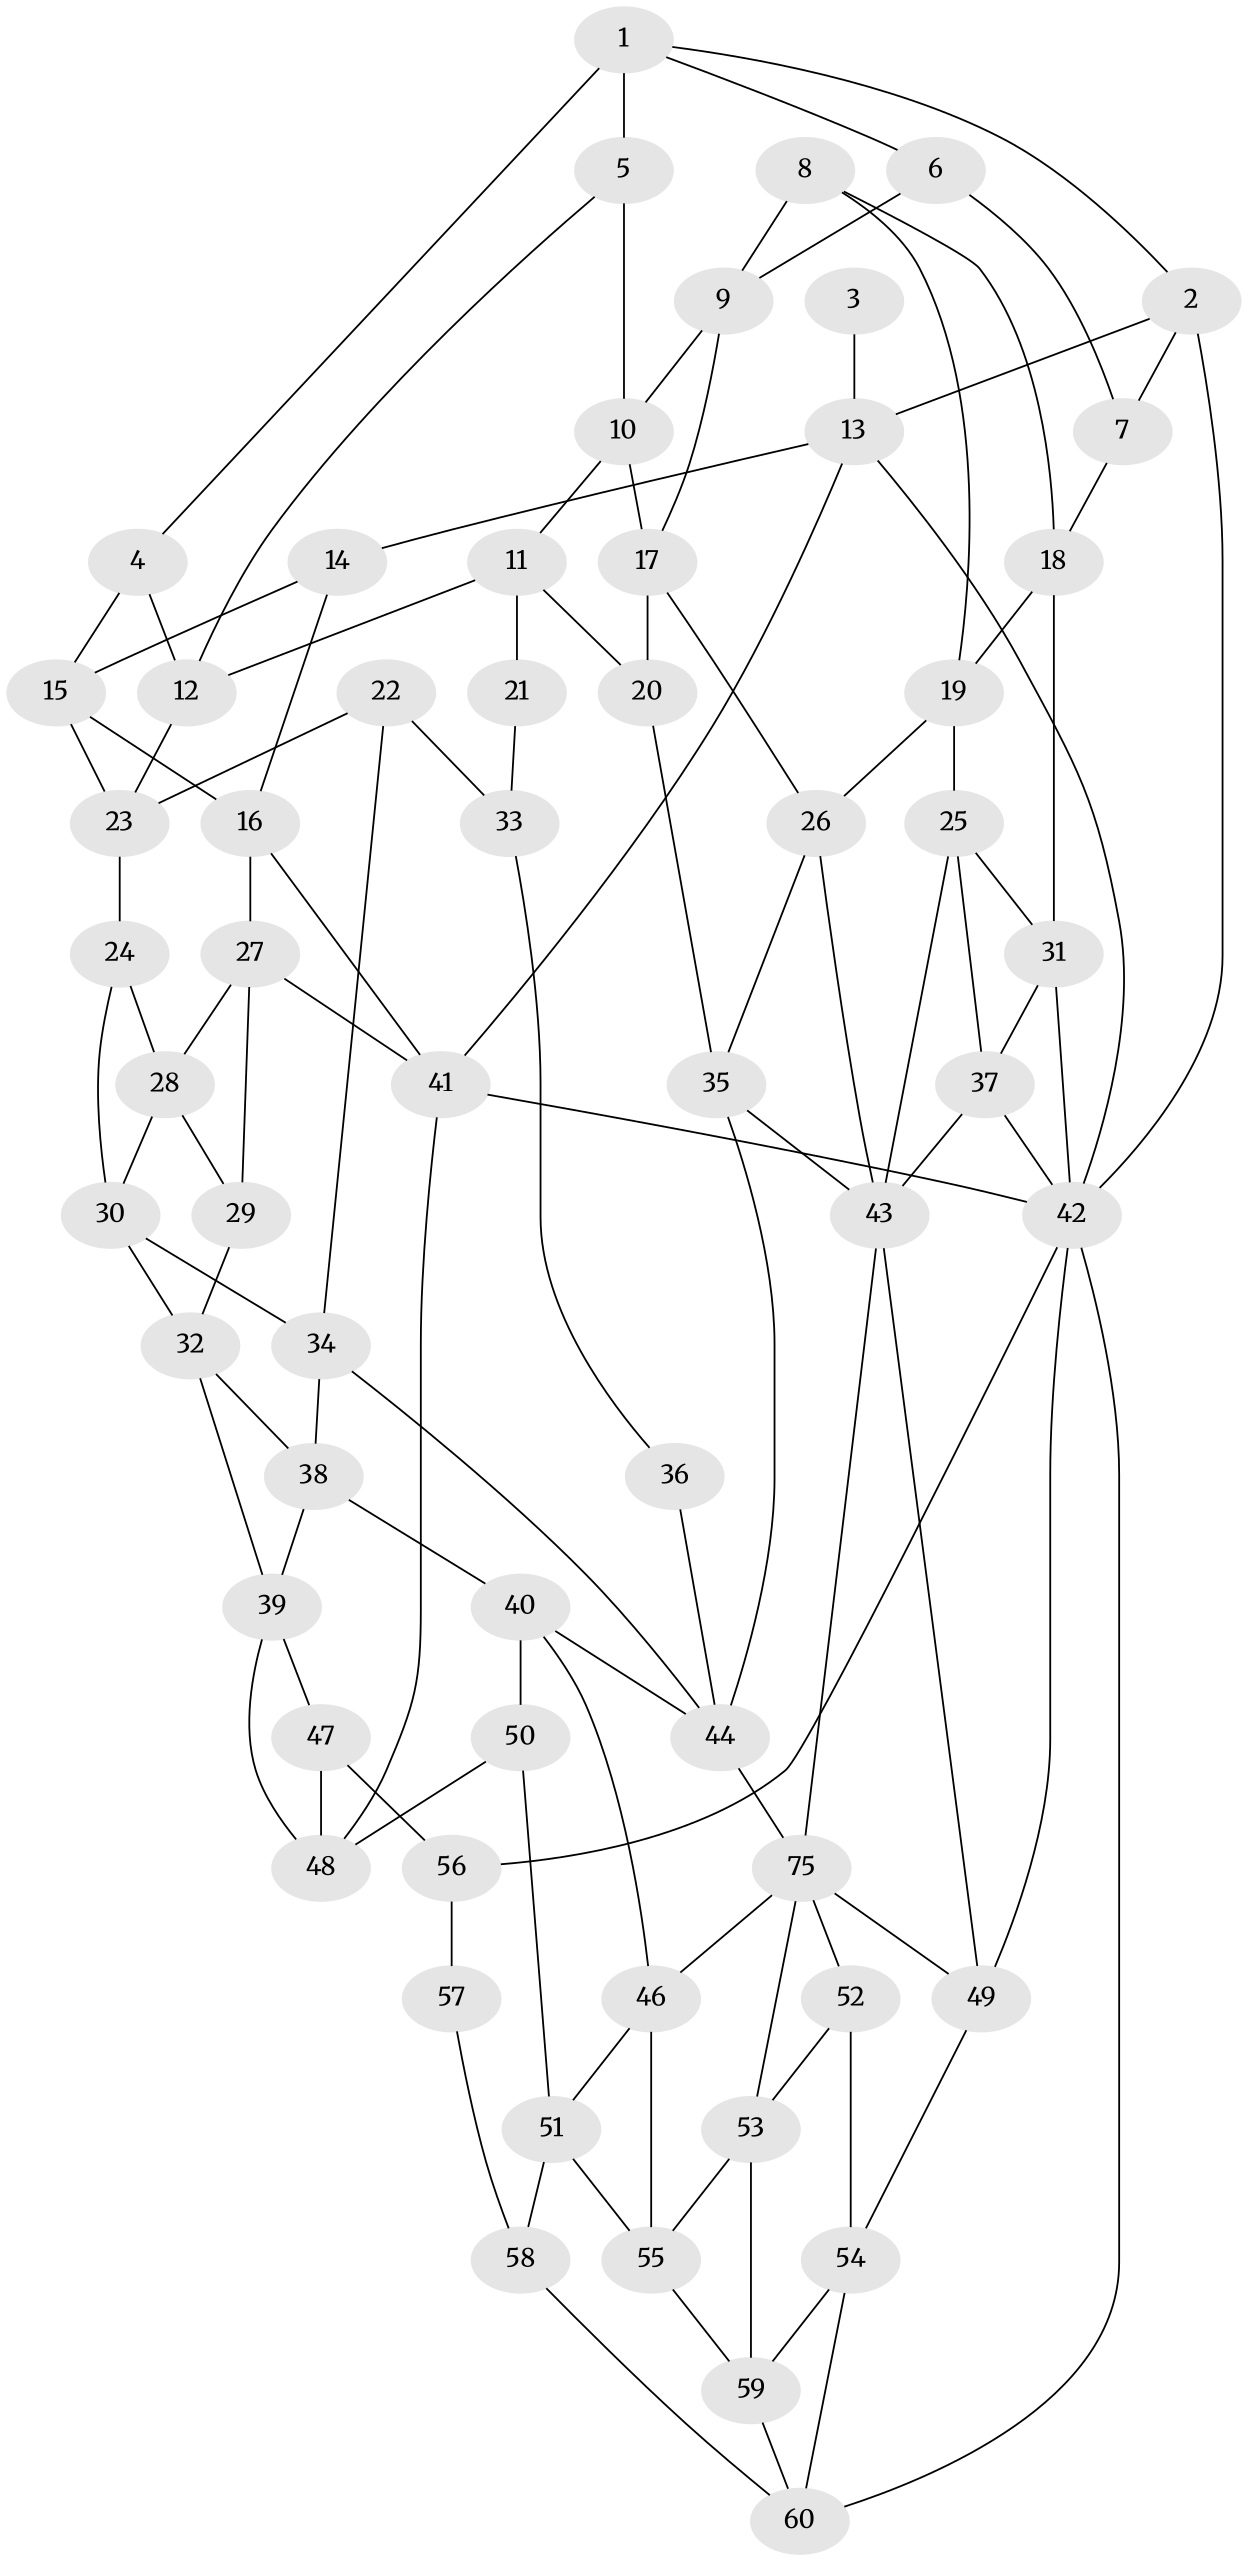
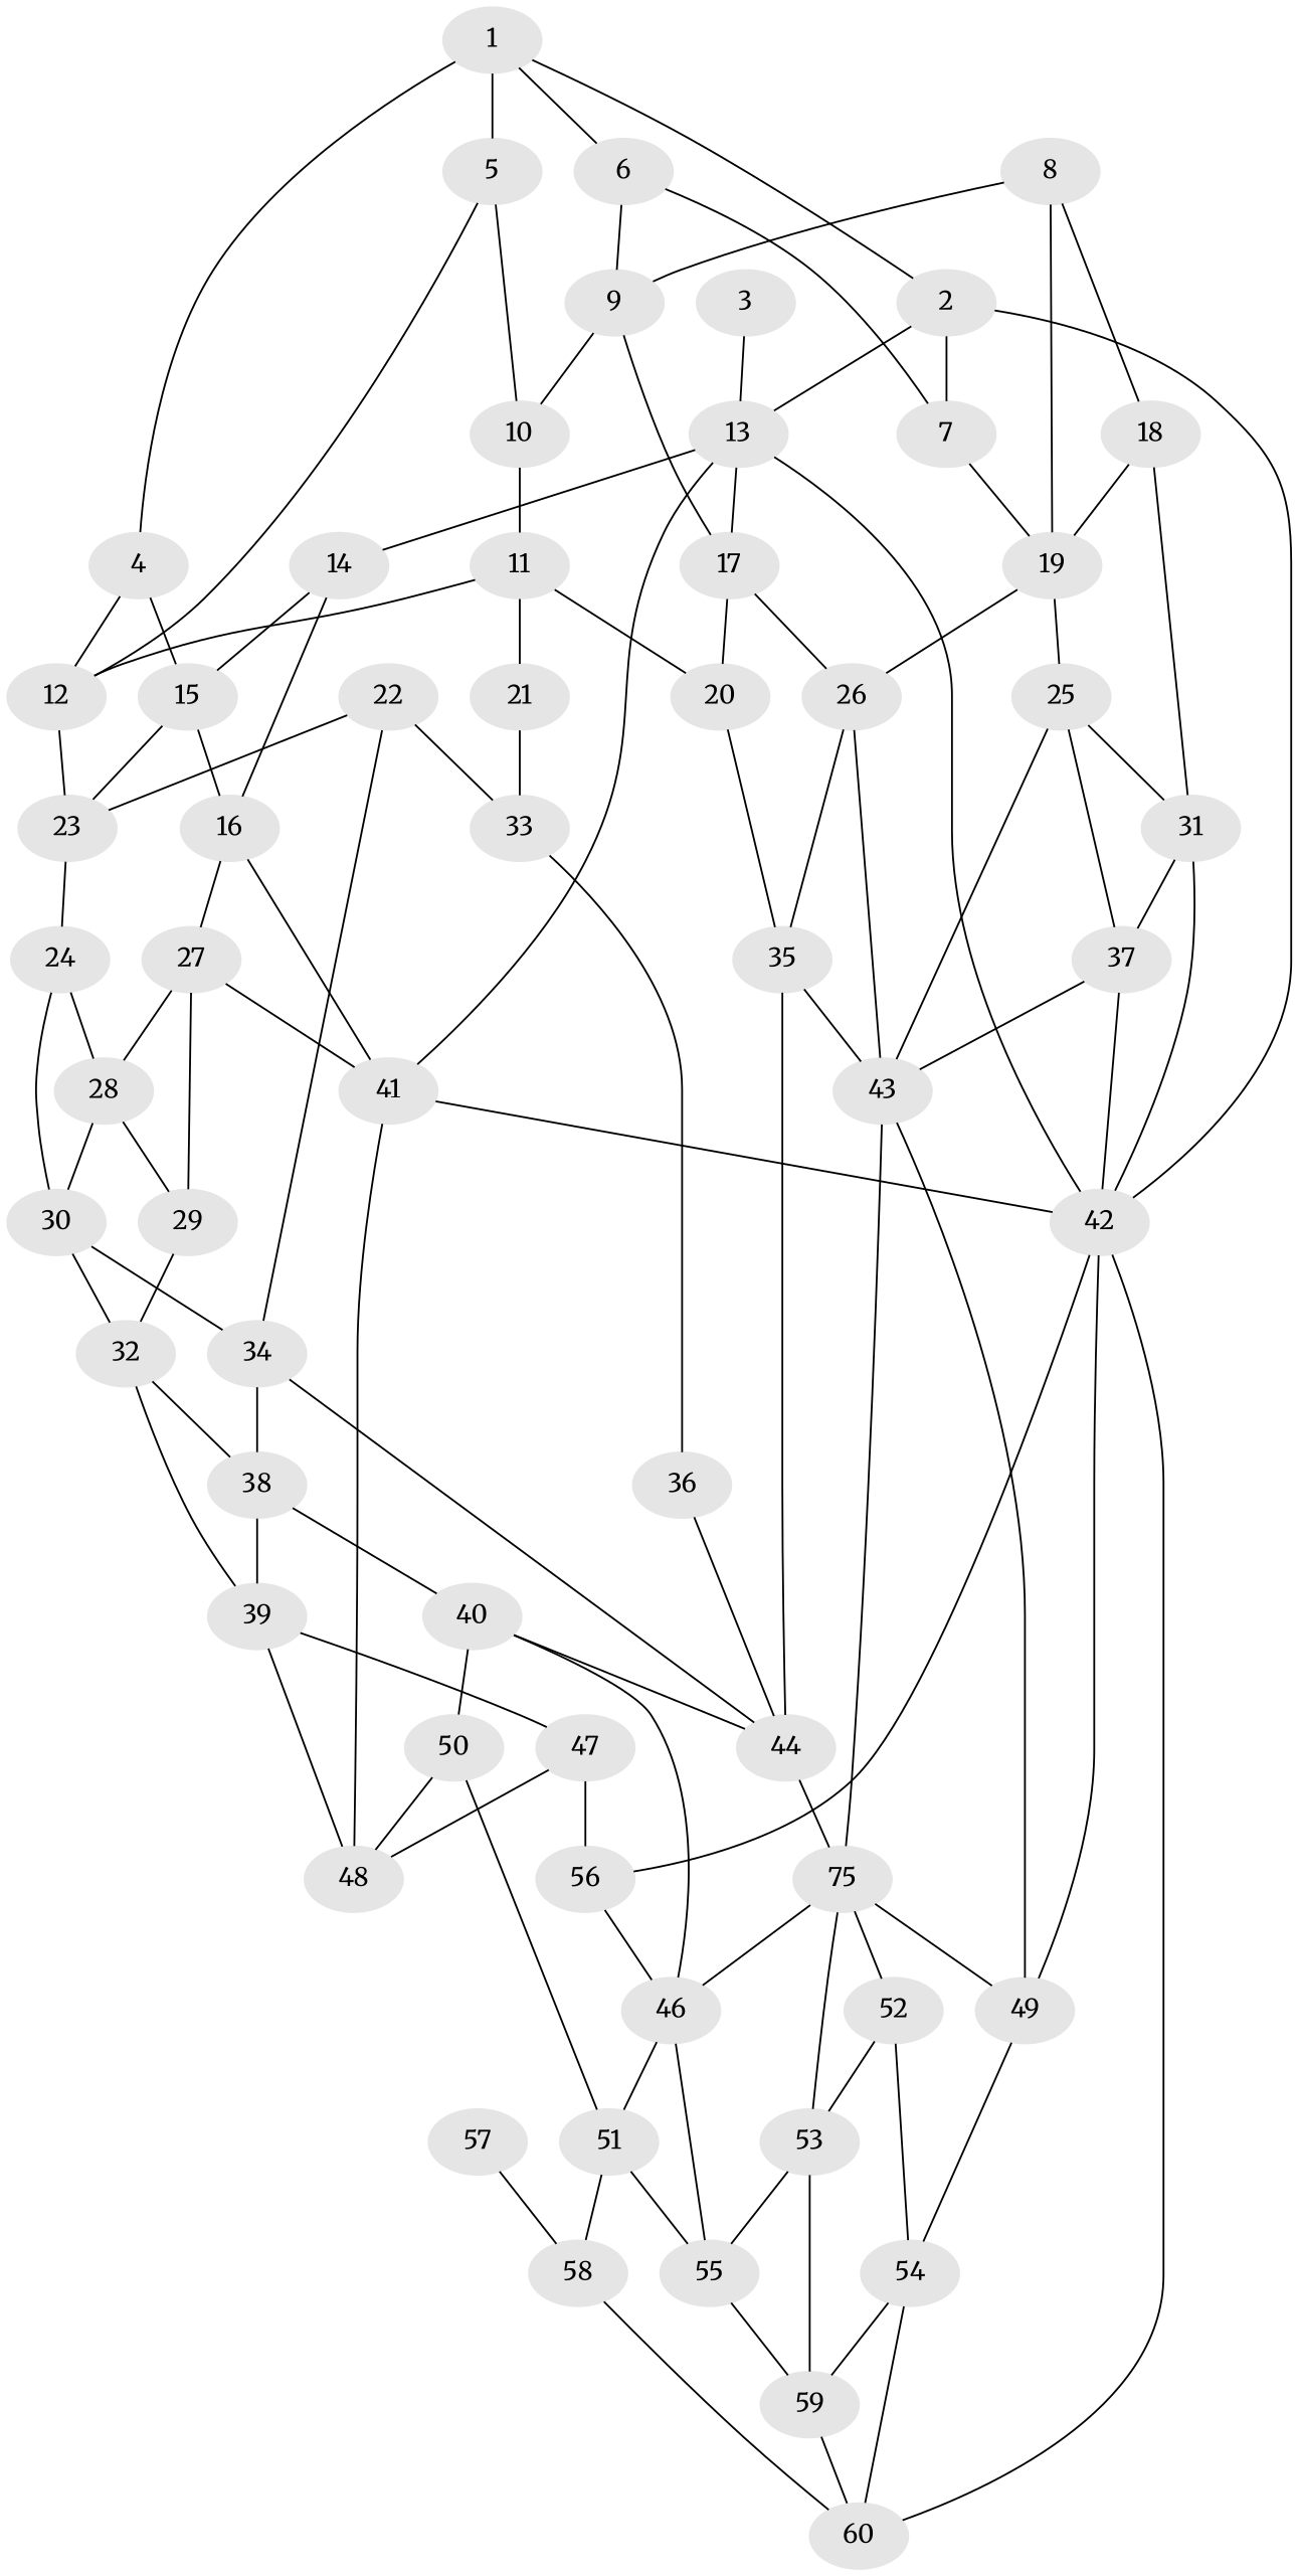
  graph {
    fontname=Merriweather
    node [color=gray90 fontname=Merriweather style=filled]
    edge [fontname=Merriweather weight=1.0]
    1
    2
    4
    5
    6
    7
    13
    42
    12
    15
    10
    9
    18
    14
    41
    49
    56
    60
    3
    16
    23
    17
    11
    8
    19
    31
    26
    25
    20
    21
    35
    33
    24
    48
    27
    28
    29
    43
    37
    44
    36
    22
    34
    38
    30
    32
    n47 [label=75]
    39
    40
    47
    46
    50
    51
    55
    54
    57
    52
    53
    59
    58
    1 -- 2
    1 -- 4
    1 -- 5 [weight=2.0]
    1 -- 6
    2 -- 7
    2 -- 13
    2 -- 42
    4 -- 12
    4 -- 15
    5 -- 12
    5 -- 10
    6 -- 7
    6 -- 9
-   7 -- 18
+   7 -- 19
    13 -- 42
    13 -- 14
    13 -- 41
    42 -- 49
    42 -- 56
    42 -- 60
    12 -- 23
    15 -- 16
    15 -- 23
-   10 -- 17
+   13 -- 17
    10 -- 11
    9 -- 10
    9 -- 17
    18 -- 19
    18 -- 31
    14 -- 15
    14 -- 16
    41 -- 42
    41 -- 48 [weight=2.0]
    49 -- 54
-   56 -- 57 [weight=2.0]
+   56 -- 46 [weight=2.0]
    3 -- 13
    16 -- 41
    16 -- 27
    23 -- 24
    17 -- 26
    17 -- 20
    11 -- 12
    11 -- 20
    11 -- 21
    8 -- 9
    8 -- 18
    8 -- 19
    19 -- 26
    19 -- 25
    31 -- 42
    31 -- 37
    26 -- 35
    26 -- 43
    25 -- 31
    25 -- 43
    25 -- 37
    20 -- 35
    21 -- 33
    35 -- 43
    35 -- 44
    33 -- 36 [weight=2.0]
    24 -- 28
    24 -- 30
    27 -- 41
    27 -- 28
    27 -- 29
    28 -- 29
    28 -- 30
    29 -- 32
    43 -- 49
    43 -- n47
    37 -- 42
    37 -- 43
    44 -- n47
    36 -- 44 [weight=2.0]
    22 -- 23
    22 -- 33
    22 -- 34
    34 -- 44
    34 -- 38
    38 -- 39
    38 -- 40
    30 -- 34
    30 -- 32
    32 -- 38
    32 -- 39
    n47 -- 49
    n47 -- 46
    n47 -- 52
    n47 -- 53
    39 -- 48
    39 -- 47
    40 -- 44
    40 -- 46
    40 -- 50
    47 -- 56
    47 -- 48
    46 -- 51
    46 -- 55
    50 -- 48
    50 -- 51
    51 -- 55
    51 -- 58
    55 -- 59
    54 -- 60
    54 -- 59
    57 -- 58
    52 -- 54
    52 -- 53
    53 -- 55
    53 -- 59
    59 -- 60
    58 -- 60
  }
